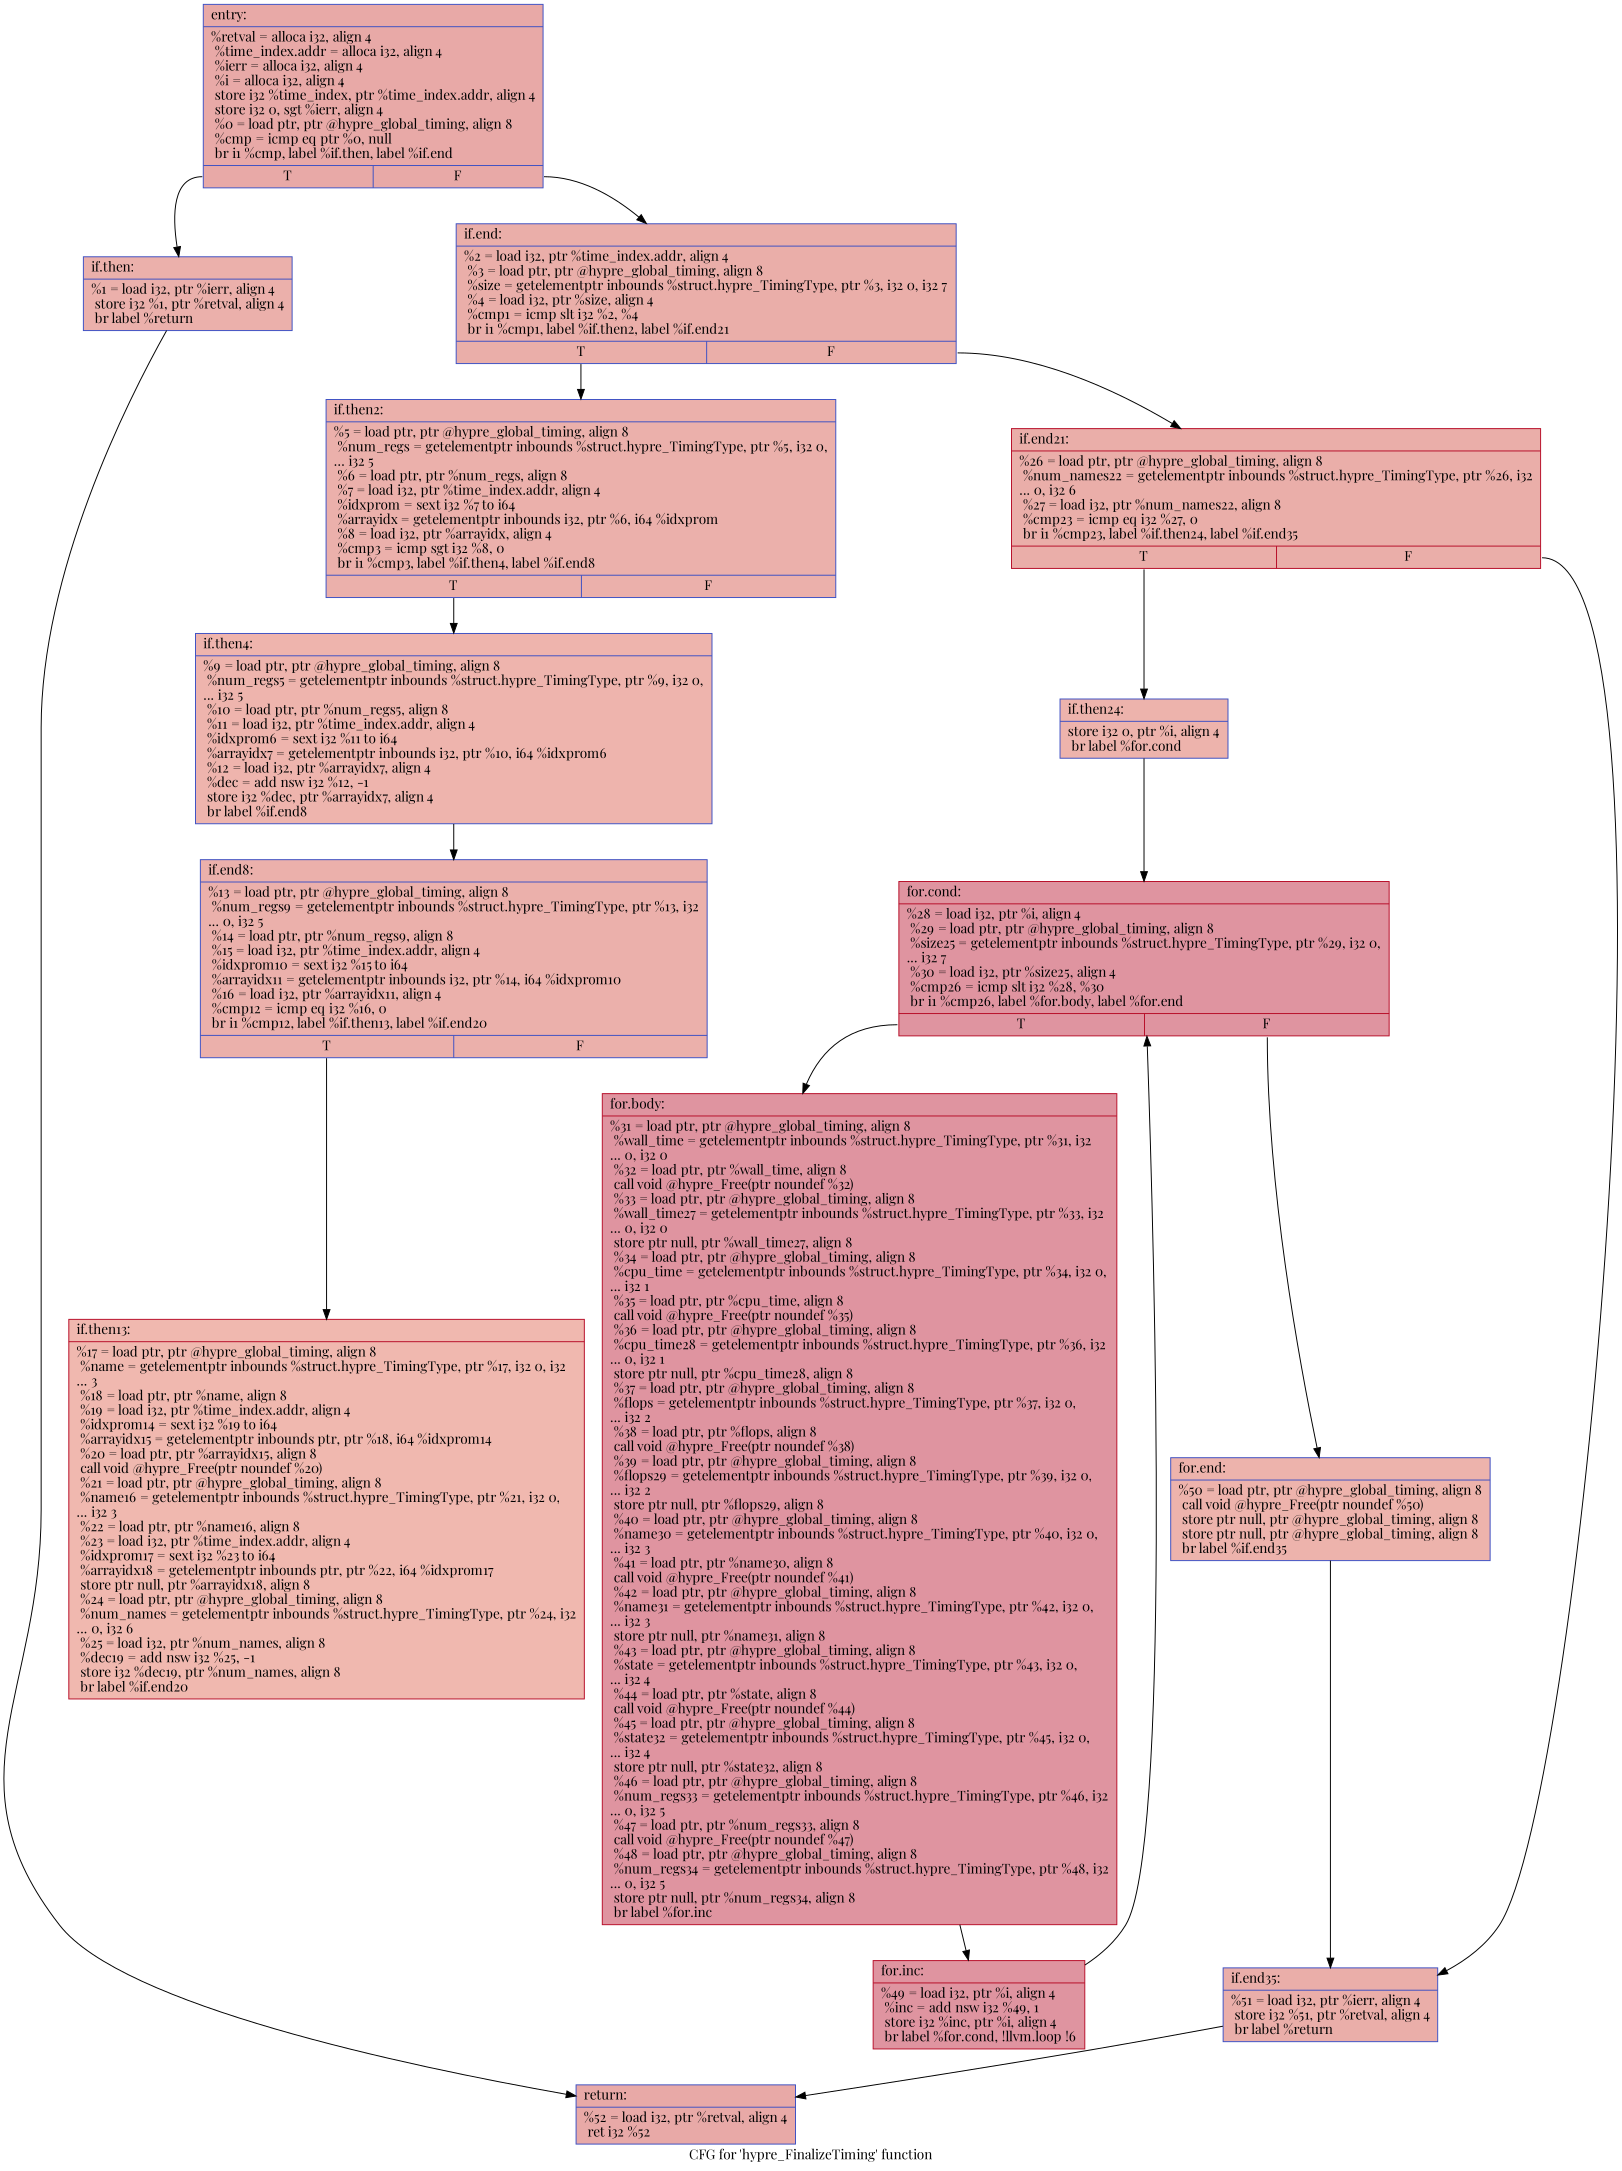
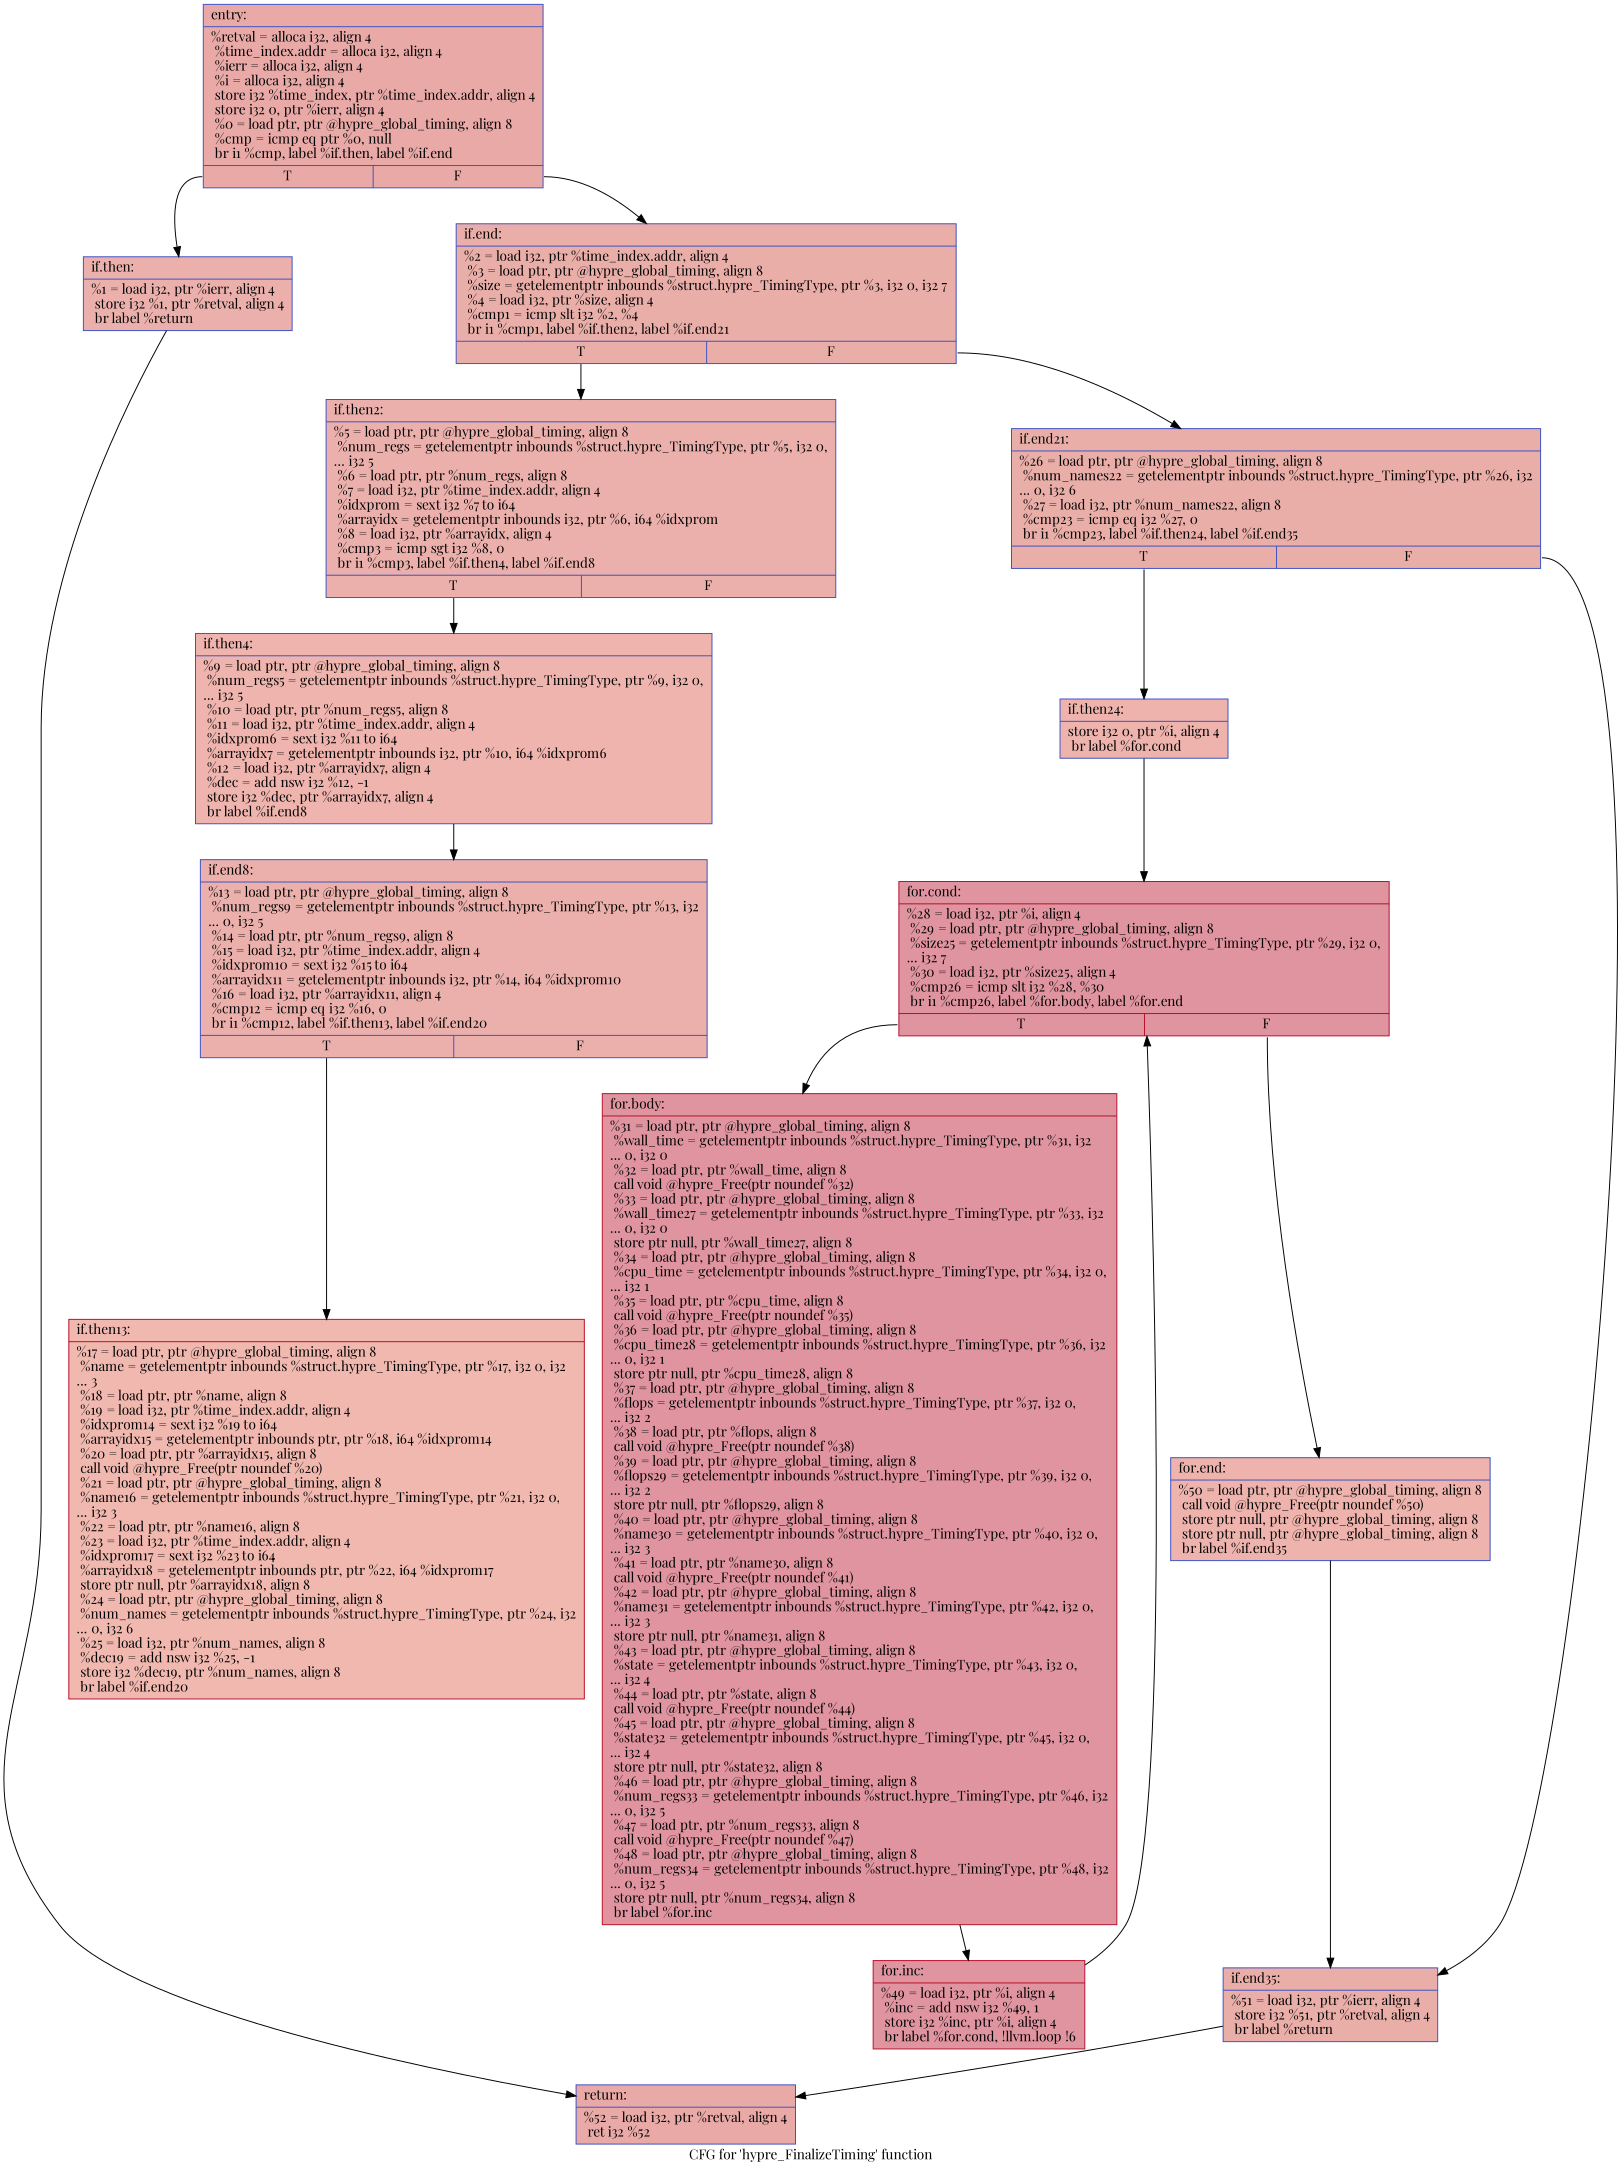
  digraph {
    fontname="Playfair Display"
    label="CFG for 'hypre_FinalizeTiming' function"
    node [color="#3d50c3ff" fillcolor="#d24b4070" fontname="Playfair Display" shape=record style=filled]
    edge [fontname="Playfair Display"]
-   n1 [fillcolor="#ca3b3770" label="{entry:\l|  %retval = alloca i32, align 4\l  %time_index.addr = alloca i32, align 4\l  %ierr = alloca i32, align 4\l  %i = alloca i32, align 4\l  store i32 %time_index, ptr %time_index.addr, align 4\l  store i32 0, sgt %ierr, align 4\l  %0 = load ptr, ptr @hypre_global_timing, align 8\l  %cmp = icmp eq ptr %0, null\l  br i1 %cmp, label %if.then, label %if.end\l|{<s0>T|<s1>F}}"]
+   n1 [fillcolor="#ca3b3770" label="{entry:\l|  %retval = alloca i32, align 4\l  %time_index.addr = alloca i32, align 4\l  %ierr = alloca i32, align 4\l  %i = alloca i32, align 4\l  store i32 %time_index, ptr %time_index.addr, align 4\l  store i32 0, ptr %ierr, align 4\l  %0 = load ptr, ptr @hypre_global_timing, align 8\l  %cmp = icmp eq ptr %0, null\l  br i1 %cmp, label %if.then, label %if.end\l|{<s0>T|<s1>F}}"]
    n2 [label="{if.then:\l|  %1 = load i32, ptr %ierr, align 4\l  store i32 %1, ptr %retval, align 4\l  br label %return\l}"]
    n3 [fillcolor="#d0473d70" label="{if.end:\l|  %2 = load i32, ptr %time_index.addr, align 4\l  %3 = load ptr, ptr @hypre_global_timing, align 8\l  %size = getelementptr inbounds %struct.hypre_TimingType, ptr %3, i32 0, i32 7\l  %4 = load i32, ptr %size, align 4\l  %cmp1 = icmp slt i32 %2, %4\l  br i1 %cmp1, label %if.then2, label %if.end21\l|{<s0>T|<s1>F}}"]
    n4 [fillcolor="#ca3b3770" label="{return:\l|  %52 = load i32, ptr %retval, align 4\l  ret i32 %52\l}"]
    n5 [label="{if.then2:\l|  %5 = load ptr, ptr @hypre_global_timing, align 8\l  %num_regs = getelementptr inbounds %struct.hypre_TimingType, ptr %5, i32 0,\l... i32 5\l  %6 = load ptr, ptr %num_regs, align 8\l  %7 = load i32, ptr %time_index.addr, align 4\l  %idxprom = sext i32 %7 to i64\l  %arrayidx = getelementptr inbounds i32, ptr %6, i64 %idxprom\l  %8 = load i32, ptr %arrayidx, align 4\l  %cmp3 = icmp sgt i32 %8, 0\l  br i1 %cmp3, label %if.then4, label %if.end8\l|{<s0>T|<s1>F}}"]
-   n6 [color="#b70d28ff" fillcolor="#d0473d70" label="{if.end21:\l|  %26 = load ptr, ptr @hypre_global_timing, align 8\l  %num_names22 = getelementptr inbounds %struct.hypre_TimingType, ptr %26, i32\l... 0, i32 6\l  %27 = load i32, ptr %num_names22, align 8\l  %cmp23 = icmp eq i32 %27, 0\l  br i1 %cmp23, label %if.then24, label %if.end35\l|{<s0>T|<s1>F}}"]
+   n6 [fillcolor="#d0473d70" label="{if.end21:\l|  %26 = load ptr, ptr @hypre_global_timing, align 8\l  %num_names22 = getelementptr inbounds %struct.hypre_TimingType, ptr %26, i32\l... 0, i32 6\l  %27 = load i32, ptr %num_names22, align 8\l  %cmp23 = icmp eq i32 %27, 0\l  br i1 %cmp23, label %if.then24, label %if.end35\l|{<s0>T|<s1>F}}"]
    n7 [fillcolor="#d8564670" label="{if.then4:\l|  %9 = load ptr, ptr @hypre_global_timing, align 8\l  %num_regs5 = getelementptr inbounds %struct.hypre_TimingType, ptr %9, i32 0,\l... i32 5\l  %10 = load ptr, ptr %num_regs5, align 8\l  %11 = load i32, ptr %time_index.addr, align 4\l  %idxprom6 = sext i32 %11 to i64\l  %arrayidx7 = getelementptr inbounds i32, ptr %10, i64 %idxprom6\l  %12 = load i32, ptr %arrayidx7, align 4\l  %dec = add nsw i32 %12, -1\l  store i32 %dec, ptr %arrayidx7, align 4\l  br label %if.end8\l}"]
    n8 [fillcolor="#d6524470" label="{if.then24:\l|  store i32 0, ptr %i, align 4\l  br label %for.cond\l}"]
    n9 [fillcolor="#d0473d70" label="{if.end35:\l|  %51 = load i32, ptr %ierr, align 4\l  store i32 %51, ptr %retval, align 4\l  br label %return\l}"]
    n10 [label="{if.end8:\l|  %13 = load ptr, ptr @hypre_global_timing, align 8\l  %num_regs9 = getelementptr inbounds %struct.hypre_TimingType, ptr %13, i32\l... 0, i32 5\l  %14 = load ptr, ptr %num_regs9, align 8\l  %15 = load i32, ptr %time_index.addr, align 4\l  %idxprom10 = sext i32 %15 to i64\l  %arrayidx11 = getelementptr inbounds i32, ptr %14, i64 %idxprom10\l  %16 = load i32, ptr %arrayidx11, align 4\l  %cmp12 = icmp eq i32 %16, 0\l  br i1 %cmp12, label %if.then13, label %if.end20\l|{<s0>T|<s1>F}}"]
    n11 [color="#b70d28ff" fillcolor="#dc5d4a70" label="{if.then13:\l|  %17 = load ptr, ptr @hypre_global_timing, align 8\l  %name = getelementptr inbounds %struct.hypre_TimingType, ptr %17, i32 0, i32\l... 3\l  %18 = load ptr, ptr %name, align 8\l  %19 = load i32, ptr %time_index.addr, align 4\l  %idxprom14 = sext i32 %19 to i64\l  %arrayidx15 = getelementptr inbounds ptr, ptr %18, i64 %idxprom14\l  %20 = load ptr, ptr %arrayidx15, align 8\l  call void @hypre_Free(ptr noundef %20)\l  %21 = load ptr, ptr @hypre_global_timing, align 8\l  %name16 = getelementptr inbounds %struct.hypre_TimingType, ptr %21, i32 0,\l... i32 3\l  %22 = load ptr, ptr %name16, align 8\l  %23 = load i32, ptr %time_index.addr, align 4\l  %idxprom17 = sext i32 %23 to i64\l  %arrayidx18 = getelementptr inbounds ptr, ptr %22, i64 %idxprom17\l  store ptr null, ptr %arrayidx18, align 8\l  %24 = load ptr, ptr @hypre_global_timing, align 8\l  %num_names = getelementptr inbounds %struct.hypre_TimingType, ptr %24, i32\l... 0, i32 6\l  %25 = load i32, ptr %num_names, align 8\l  %dec19 = add nsw i32 %25, -1\l  store i32 %dec19, ptr %num_names, align 8\l  br label %if.end20\l}"]
    n12 [color="#b70d28ff" fillcolor="#b70d2870" label="{for.cond:\l|  %28 = load i32, ptr %i, align 4\l  %29 = load ptr, ptr @hypre_global_timing, align 8\l  %size25 = getelementptr inbounds %struct.hypre_TimingType, ptr %29, i32 0,\l... i32 7\l  %30 = load i32, ptr %size25, align 4\l  %cmp26 = icmp slt i32 %28, %30\l  br i1 %cmp26, label %for.body, label %for.end\l|{<s0>T|<s1>F}}"]
    n13 [color="#b70d28ff" fillcolor="#b70d2870" label="{for.body:\l|  %31 = load ptr, ptr @hypre_global_timing, align 8\l  %wall_time = getelementptr inbounds %struct.hypre_TimingType, ptr %31, i32\l... 0, i32 0\l  %32 = load ptr, ptr %wall_time, align 8\l  call void @hypre_Free(ptr noundef %32)\l  %33 = load ptr, ptr @hypre_global_timing, align 8\l  %wall_time27 = getelementptr inbounds %struct.hypre_TimingType, ptr %33, i32\l... 0, i32 0\l  store ptr null, ptr %wall_time27, align 8\l  %34 = load ptr, ptr @hypre_global_timing, align 8\l  %cpu_time = getelementptr inbounds %struct.hypre_TimingType, ptr %34, i32 0,\l... i32 1\l  %35 = load ptr, ptr %cpu_time, align 8\l  call void @hypre_Free(ptr noundef %35)\l  %36 = load ptr, ptr @hypre_global_timing, align 8\l  %cpu_time28 = getelementptr inbounds %struct.hypre_TimingType, ptr %36, i32\l... 0, i32 1\l  store ptr null, ptr %cpu_time28, align 8\l  %37 = load ptr, ptr @hypre_global_timing, align 8\l  %flops = getelementptr inbounds %struct.hypre_TimingType, ptr %37, i32 0,\l... i32 2\l  %38 = load ptr, ptr %flops, align 8\l  call void @hypre_Free(ptr noundef %38)\l  %39 = load ptr, ptr @hypre_global_timing, align 8\l  %flops29 = getelementptr inbounds %struct.hypre_TimingType, ptr %39, i32 0,\l... i32 2\l  store ptr null, ptr %flops29, align 8\l  %40 = load ptr, ptr @hypre_global_timing, align 8\l  %name30 = getelementptr inbounds %struct.hypre_TimingType, ptr %40, i32 0,\l... i32 3\l  %41 = load ptr, ptr %name30, align 8\l  call void @hypre_Free(ptr noundef %41)\l  %42 = load ptr, ptr @hypre_global_timing, align 8\l  %name31 = getelementptr inbounds %struct.hypre_TimingType, ptr %42, i32 0,\l... i32 3\l  store ptr null, ptr %name31, align 8\l  %43 = load ptr, ptr @hypre_global_timing, align 8\l  %state = getelementptr inbounds %struct.hypre_TimingType, ptr %43, i32 0,\l... i32 4\l  %44 = load ptr, ptr %state, align 8\l  call void @hypre_Free(ptr noundef %44)\l  %45 = load ptr, ptr @hypre_global_timing, align 8\l  %state32 = getelementptr inbounds %struct.hypre_TimingType, ptr %45, i32 0,\l... i32 4\l  store ptr null, ptr %state32, align 8\l  %46 = load ptr, ptr @hypre_global_timing, align 8\l  %num_regs33 = getelementptr inbounds %struct.hypre_TimingType, ptr %46, i32\l... 0, i32 5\l  %47 = load ptr, ptr %num_regs33, align 8\l  call void @hypre_Free(ptr noundef %47)\l  %48 = load ptr, ptr @hypre_global_timing, align 8\l  %num_regs34 = getelementptr inbounds %struct.hypre_TimingType, ptr %48, i32\l... 0, i32 5\l  store ptr null, ptr %num_regs34, align 8\l  br label %for.inc\l}"]
    n14 [fillcolor="#d6524470" label="{for.end:\l|  %50 = load ptr, ptr @hypre_global_timing, align 8\l  call void @hypre_Free(ptr noundef %50)\l  store ptr null, ptr @hypre_global_timing, align 8\l  store ptr null, ptr @hypre_global_timing, align 8\l  br label %if.end35\l}"]
    n15 [color="#b70d28ff" fillcolor="#b70d2870" label="{for.inc:\l|  %49 = load i32, ptr %i, align 4\l  %inc = add nsw i32 %49, 1\l  store i32 %inc, ptr %i, align 4\l  br label %for.cond, !llvm.loop !6\l}"]
    n1 -> n2 [tailport=s0]
    n1 -> n3 [tailport=s1]
    n2 -> n4
    n3 -> n5 [tailport=s0]
    n3 -> n6 [tailport=s1]
    n5 -> n7 [tailport=s0]
    n6 -> n8 [tailport=s0]
    n6 -> n9 [tailport=s1]
    n7 -> n10
    n8 -> n12
    n9 -> n4
    n10 -> n11 [tailport=s0]
    n12 -> n13 [tailport=s0]
    n12 -> n14 [tailport=s1]
    n13 -> n15
    n14 -> n9
    n15 -> n12
  }
